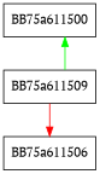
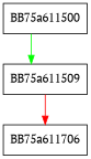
  digraph {
    fontname="PT Serif"
    splines=ortho
    node [fontname="PT Serif" shape=box]
    edge [fontname="PT Serif"]
    BB75a611500
    BB75a611509
-   BB75a611506
-   BB75a611509 -> BB75a611500 [color=green]
+   BB75a611506 [label=BB75a611706]
+   BB75a611500 -> BB75a611509 [color=green]
    BB75a611509 -> BB75a611506 [color=red]
  }
